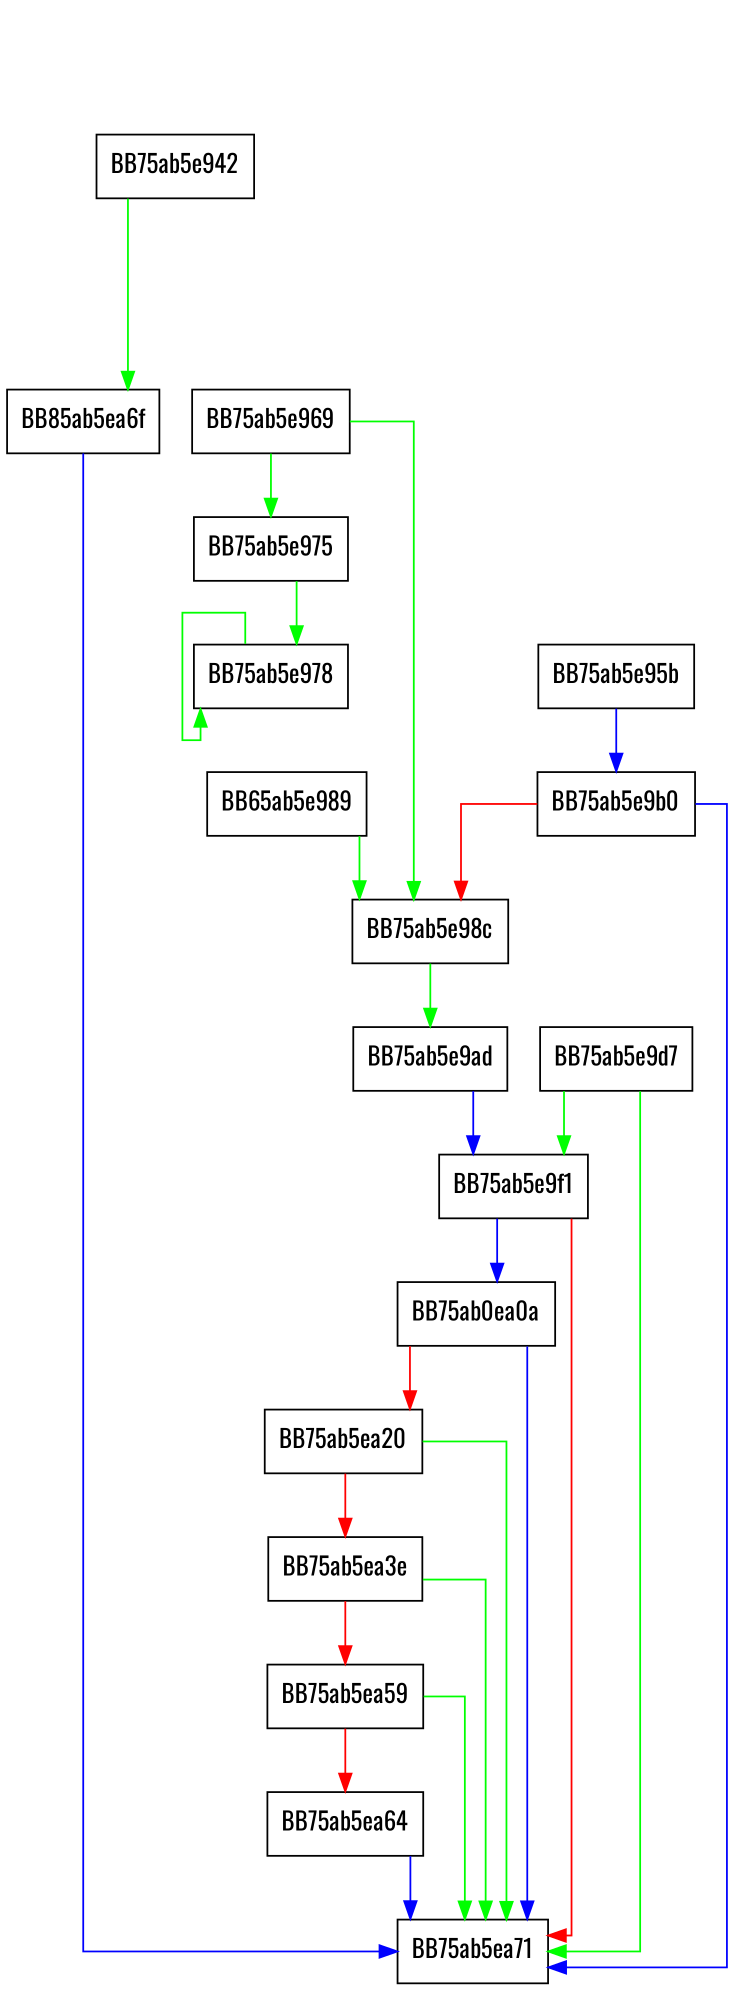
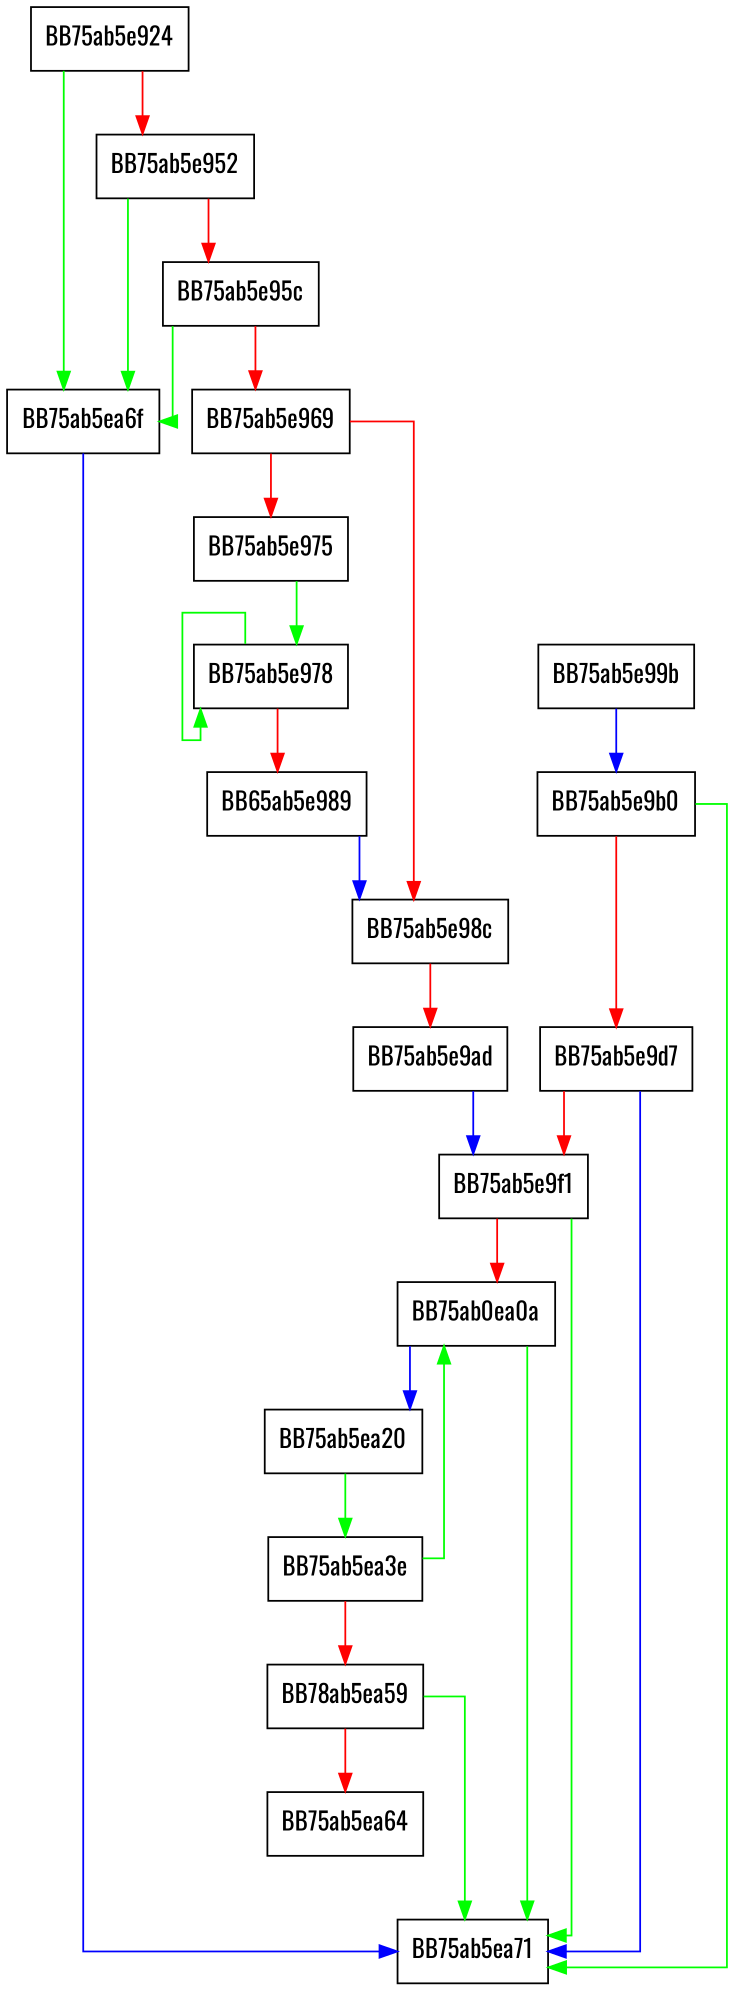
  digraph {
    fontname=Oswald
    splines=ortho
    node [fontname=Oswald shape=box]
    edge [color=green fontname=Oswald]
-   BB75ab5ea6f [label=BB85ab5ea6f]
-   BB75ab5e952 [label=BB75ab5e942]
+   BB75ab5e924
+   BB75ab5ea6f
+   BB75ab5e952
    BB75ab5ea71
+   BB75ab5e95c
    BB75ab5e969
    BB75ab5e98c
    BB75ab5e975
    BB75ab5e9ad
    BB75ab5e978
    BB75ab5e9f1
-   BB75ab5e99b [label=BB75ab5e95b]
+   BB75ab5e99b
    BB75ab5e9b0
    n14 [label=BB65ab5e989]
    BB75ab5e9d7
    n16 [label=BB75ab0ea0a]
    BB75ab5ea20
    BB75ab5ea3e
-   BB75ab5ea59
+   BB75ab5ea59 [label=BB78ab5ea59]
    BB75ab5ea64
+   BB75ab5e924 -> BB75ab5ea6f
+   BB75ab5e924 -> BB75ab5e952 [color=red]
    BB75ab5ea6f -> BB75ab5ea71 [color=blue]
    BB75ab5e952 -> BB75ab5ea6f
-   BB75ab5e969 -> BB75ab5e98c
-   BB75ab5e969 -> BB75ab5e975
-   BB75ab5e98c -> BB75ab5e9ad
+   BB75ab5e952 -> BB75ab5e95c [color=red]
+   BB75ab5e95c -> BB75ab5ea6f
+   BB75ab5e95c -> BB75ab5e969 [color=red]
+   BB75ab5e969 -> BB75ab5e98c [color=red]
+   BB75ab5e969 -> BB75ab5e975 [color=red]
+   BB75ab5e98c -> BB75ab5e9ad [color=red]
    BB75ab5e975 -> BB75ab5e978
    BB75ab5e9ad -> BB75ab5e9f1 [color=blue]
    BB75ab5e978 -> BB75ab5e978
-   BB75ab5e9f1 -> BB75ab5ea71 [color=red]
-   BB75ab5e9f1 -> n16 [color=blue]
+   BB75ab5e978 -> n14 [color=red]
+   BB75ab5e9f1 -> BB75ab5ea71
+   BB75ab5e9f1 -> n16 [color=red]
    BB75ab5e99b -> BB75ab5e9b0 [color=blue]
-   BB75ab5e9b0 -> BB75ab5ea71 [color=blue]
-   BB75ab5e9b0 -> BB75ab5e98c [color=red]
-   n14 -> BB75ab5e98c
-   BB75ab5e9d7 -> BB75ab5ea71
-   BB75ab5e9d7 -> BB75ab5e9f1
-   n16 -> BB75ab5ea71 [color=blue]
-   n16 -> BB75ab5ea20 [color=red]
-   BB75ab5ea20 -> BB75ab5ea71
-   BB75ab5ea20 -> BB75ab5ea3e [color=red]
-   BB75ab5ea3e -> BB75ab5ea71
+   BB75ab5e9b0 -> BB75ab5ea71
+   BB75ab5e9b0 -> BB75ab5e9d7 [color=red]
+   n14 -> BB75ab5e98c [color=blue]
+   BB75ab5e9d7 -> BB75ab5ea71 [color=blue]
+   BB75ab5e9d7 -> BB75ab5e9f1 [color=red]
+   n16 -> BB75ab5ea71
+   n16 -> BB75ab5ea20 [color=blue]
+   BB75ab5ea20 -> BB75ab5ea3e
+   BB75ab5ea3e -> n16
    BB75ab5ea3e -> BB75ab5ea59 [color=red]
    BB75ab5ea59 -> BB75ab5ea71
    BB75ab5ea59 -> BB75ab5ea64 [color=red]
-   BB75ab5ea64 -> BB75ab5ea71 [color=blue]
  }
